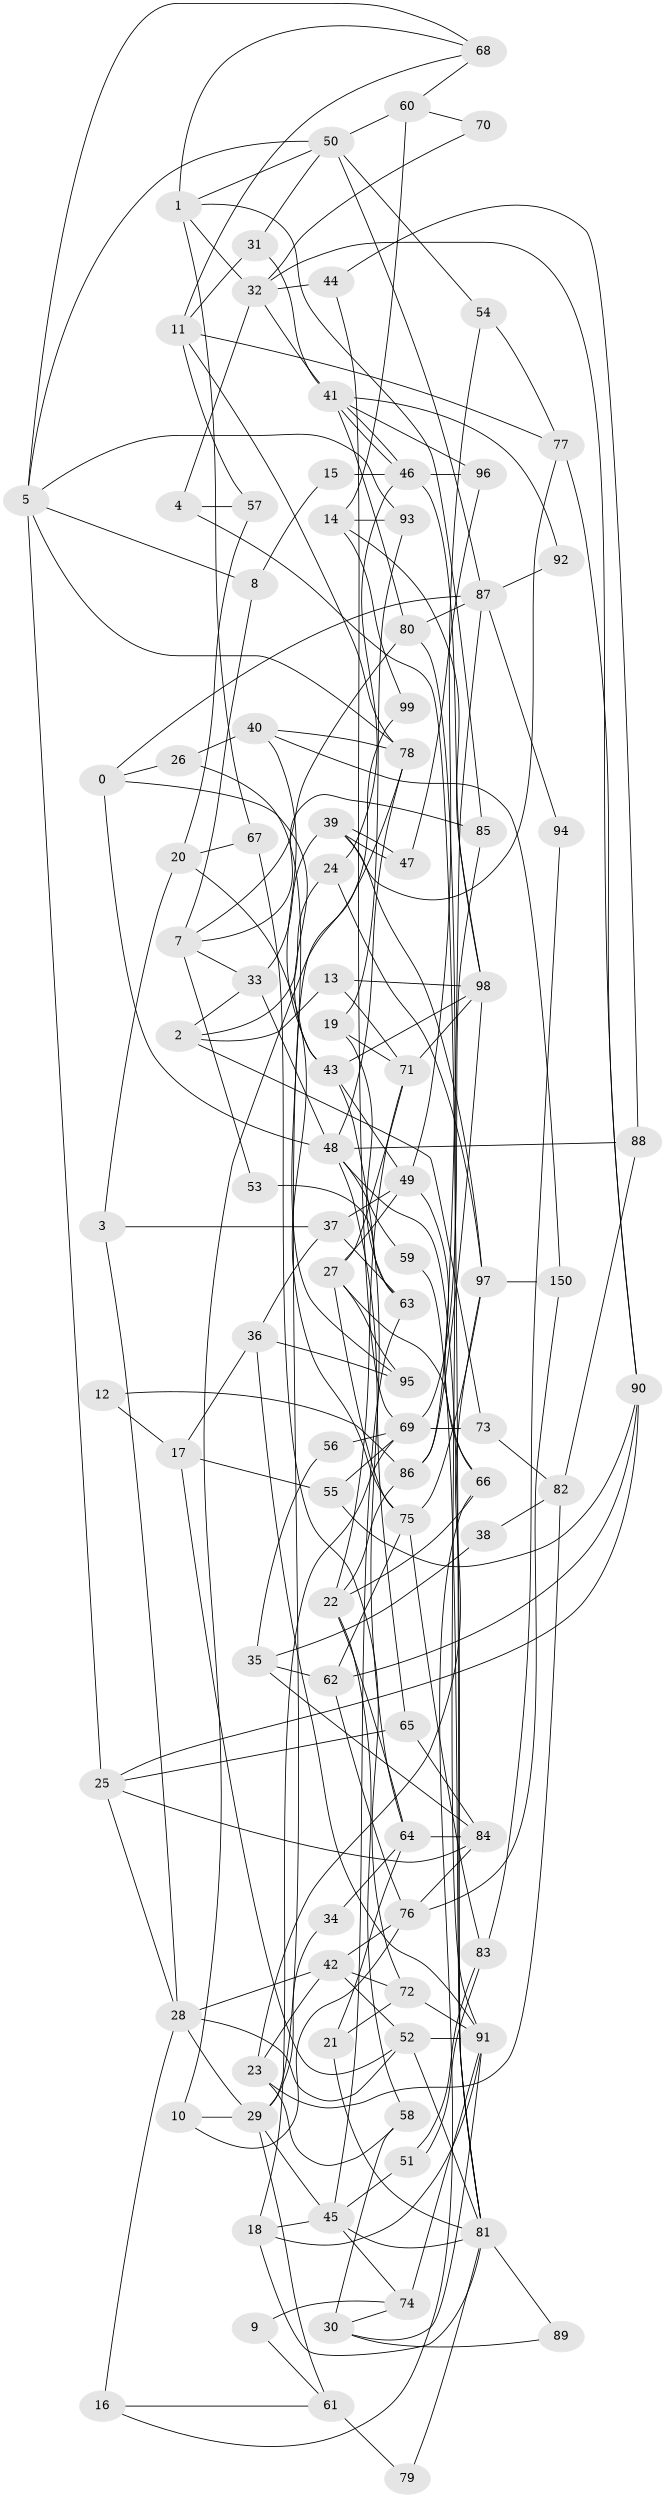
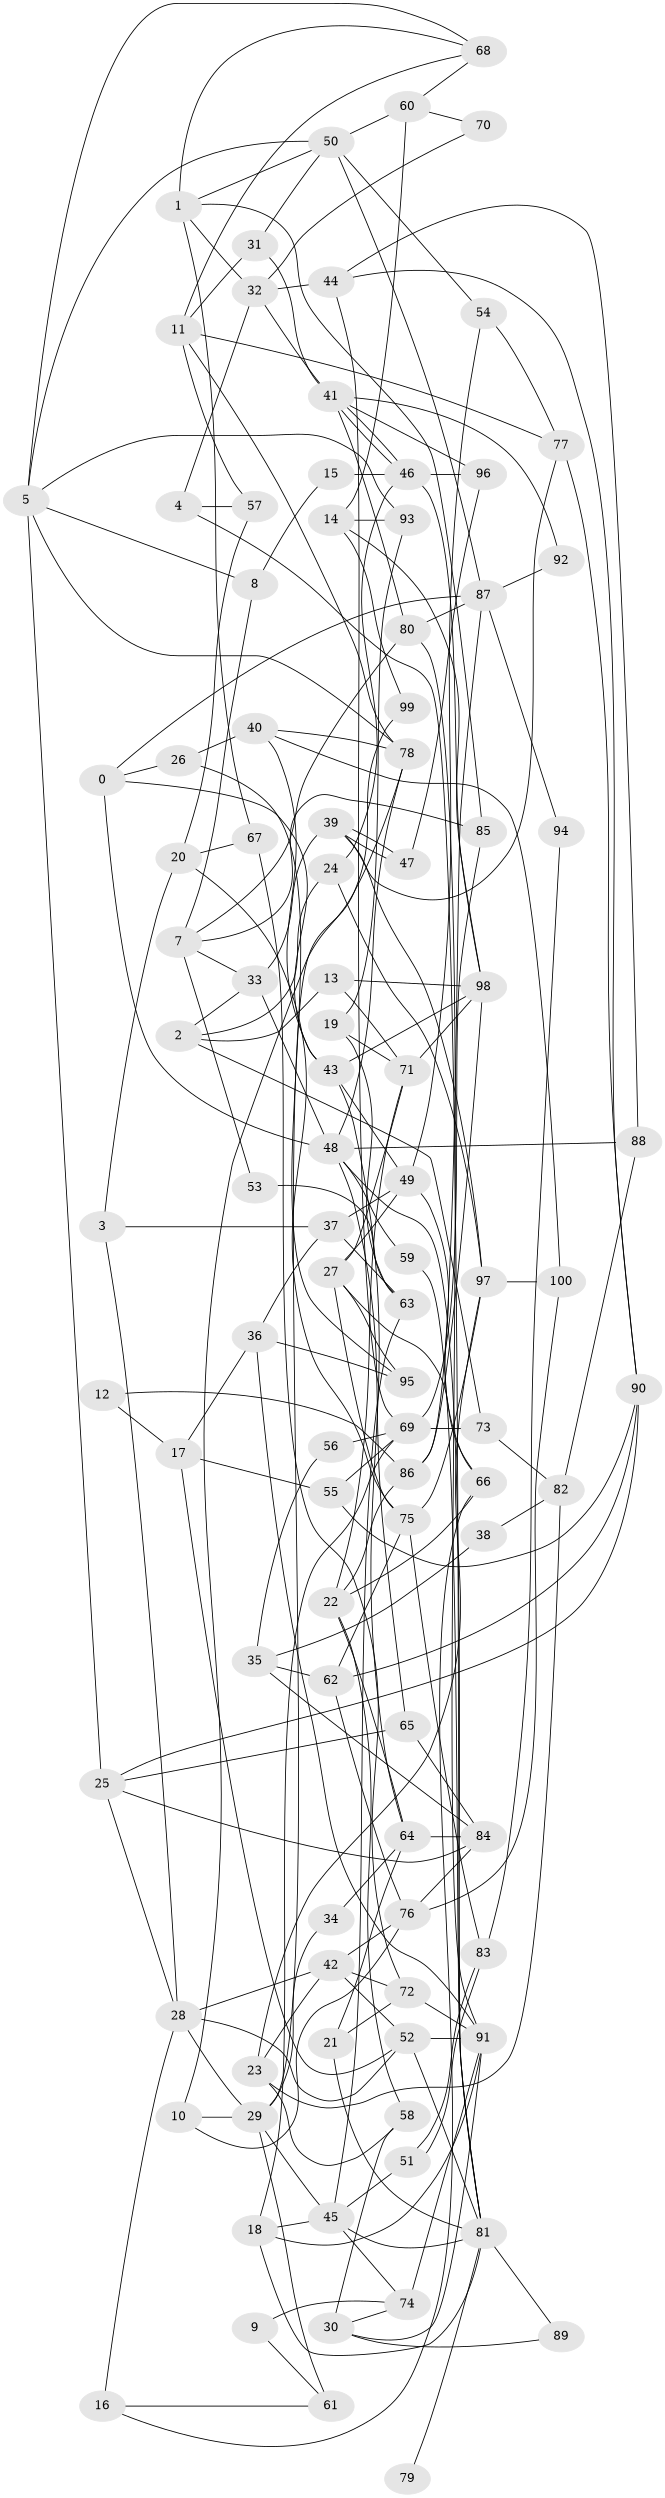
  graph {
    rankdir=LR
    node [color=gray90 style=filled]
    1
    32
    50
    67
    68
    85
    41
    44
    70
    87
    60
    54
    72
    2
    13
    24
    33
    73
    71
    98
    46
    97
    48
    39
    82
    3
    20
    28
    37
    57
    75
    29
    52
    42
    49
    63
    66
    4
    81
    89
    5
    8
    25
    78
    93
    15
    65
    84
    90
    n50 [label=0]
    26
    43
    40
    95
    64
    88
    59
    92
    94
    7
    53
    80
    91
    9
    61
    74
    79
    10
    76
    99
    45
    34
-   100 [label=150]
+   100
    11
    31
    77
    12
    17
    86
    36
    55
    14
    96
    16
    69
    18
    51
    19
    83
    21
    22
    58
    23
    27
    30
    47
    35
    38
    56
    62
    1 -- 32
    1 -- 50
    1 -- 67
    1 -- 68
    1 -- 85
    32 -- 41
    32 -- 44
    32 -- 70
    50 -- 87
    50 -- 60
    50 -- 54
    67 -- 72
    41 -- 46
    41 -- 46
    41 -- 92
    41 -- 80
    41 -- 96
-   32 -- 90
+   44 -- 90
    44 -- 88
    44 -- 69
    87 -- 92
    87 -- 94
    60 -- 68
    60 -- 70
    54 -- 77
    72 -- 91
    2 -- 13
    2 -- 24
    2 -- 33
    2 -- 73
    13 -- 71
    13 -- 98
    24 -- 46
    24 -- 97
    33 -- 48
    33 -- 39
    73 -- 82
    71 -- 98
    46 -- 98
    46 -- 96
    97 -- 100
    48 -- 81
    48 -- 78
    48 -- 65
    48 -- 88
    48 -- 59
    39 -- 97
    39 -- 77
    39 -- 47
    39 -- 47
    82 -- 88
    3 -- 20
    3 -- 28
    3 -- 37
    20 -- 67
    20 -- 57
    20 -- 75
    28 -- 29
    28 -- 52
    28 -- 42
    37 -- 49
    37 -- 63
    75 -- 97
    75 -- 83
    29 -- 61
    29 -- 99
    29 -- 45
    29 -- 34
    52 -- 81
    52 -- 91
    42 -- 72
    42 -- 52
    42 -- 76
    49 -- 54
    49 -- 66
    4 -- 32
    4 -- 57
    4 -- 81
    81 -- 89
    5 -- 50
    5 -- 68
    5 -- 8
    5 -- 25
    5 -- 78
    5 -- 93
    8 -- 15
    25 -- 28
    25 -- 65
    25 -- 84
    25 -- 90
    15 -- 46
    65 -- 84
    n50 -- 87
    n50 -- 48
    n50 -- 26
    n50 -- 43
    26 -- 40
    26 -- 95
    43 -- 98
    43 -- 49
    43 -- 64
    40 -- 78
    40 -- 43
    40 -- 100
    64 -- 84
    59 -- 81
    7 -- 85
    7 -- 33
    7 -- 8
    7 -- 53
    7 -- 80
    53 -- 63
    80 -- 87
    80 -- 91
    9 -- 61
    9 -- 74
-   61 -- 79
    74 -- 91
    79 -- 81
    10 -- 29
    10 -- 78
    10 -- 76
    76 -- 84
    76 -- 100
    45 -- 63
    45 -- 81
    45 -- 74
    45 -- 51
    34 -- 64
    11 -- 68
    11 -- 57
    11 -- 78
    11 -- 31
    11 -- 77
    31 -- 50
    31 -- 41
    77 -- 90
    12 -- 17
    12 -- 86
    17 -- 52
    17 -- 36
    17 -- 55
    86 -- 87
    86 -- 98
    36 -- 37
    36 -- 95
    36 -- 91
    55 -- 90
    55 -- 69
    14 -- 60
    14 -- 98
    14 -- 93
    14 -- 99
    16 -- 28
    16 -- 66
    16 -- 61
    69 -- 85
    69 -- 73
    18 -- 81
    18 -- 91
    18 -- 45
    18 -- 69
    51 -- 83
    51 -- 83
    19 -- 71
    19 -- 63
    19 -- 93
    83 -- 94
    21 -- 72
    21 -- 81
    21 -- 64
    22 -- 71
    22 -- 66
    22 -- 64
    22 -- 86
    22 -- 58
    23 -- 97
    23 -- 82
    23 -- 42
    23 -- 58
    27 -- 71
    27 -- 75
    27 -- 49
    27 -- 66
    27 -- 95
    30 -- 89
    30 -- 91
    30 -- 74
    30 -- 58
    47 -- 96
    35 -- 84
    35 -- 38
    35 -- 56
    35 -- 62
    38 -- 82
    56 -- 69
    62 -- 75
    62 -- 90
    62 -- 76
  }
